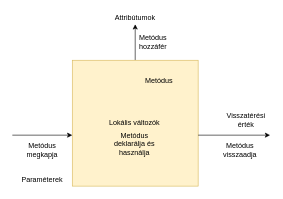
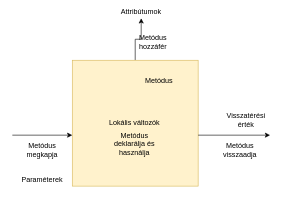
  <mxCell id="0" />
  <mxCell id="1" parent="0" />
  <mxCell id="2" value="" style="edgeStyle=orthogonalEdgeStyle;rounded=0;orthogonalLoop=1;jettySize=auto;html=1;" edge="1" parent="1" source="3" target="9"><mxGeometry relative="1" as="geometry" /></mxCell>
  <mxCell id="3" value="" style="rounded=0;whiteSpace=wrap;html=1;fillColor=#fff2cc;strokeColor=#d6b656;" vertex="1" parent="1"><mxGeometry x="120" y="100" width="210" height="210" as="geometry" /></mxCell>
  <mxCell id="4" value="Metódus" style="text;html=1;strokeColor=none;fillColor=none;align=center;verticalAlign=middle;whiteSpace=wrap;rounded=0;" vertex="1" parent="1"><mxGeometry x="245" y="125" width="40" height="20" as="geometry" /></mxCell>
  <mxCell id="5" value="" style="endArrow=classic;html=1;entryX=0;entryY=0.5;entryDx=0;entryDy=0;" edge="1" parent="1"><mxGeometry width="50" height="50" relative="1" as="geometry"><mxPoint x="20" y="225" as="sourcePoint" /><mxPoint x="120" y="225" as="targetPoint" /></mxGeometry></mxCell>
  <mxCell id="6" value="" style="endArrow=classic;html=1;exitX=1;exitY=0.5;exitDx=0;exitDy=0;" edge="1" parent="1"><mxGeometry width="50" height="50" relative="1" as="geometry"><mxPoint x="330" y="225" as="sourcePoint" /><mxPoint x="450" y="225" as="targetPoint" /></mxGeometry></mxCell>
  <mxCell id="7" value="Paraméterek" style="text;html=1;strokeColor=none;fillColor=none;align=center;verticalAlign=middle;whiteSpace=wrap;rounded=0;" vertex="1" parent="1"><mxGeometry x="50" y="290" width="40" height="20" as="geometry" /></mxCell>
  <mxCell id="8" value="Lokális változók" style="text;html=1;strokeColor=none;fillColor=none;align=center;verticalAlign=middle;whiteSpace=wrap;rounded=0;" vertex="1" parent="1"><mxGeometry x="174" y="195" width="100" height="20" as="geometry" /></mxCell>
- <mxCell id="9" value="Attribútumok" style="text;html=1;strokeColor=none;fillColor=none;align=center;verticalAlign=middle;whiteSpace=wrap;rounded=0;" vertex="1" parent="1"><mxGeometry x="205" y="20" width="40" height="20" as="geometry" /></mxCell>
+ <mxCell id="9" value="Attribútumok" style="text;html=1;strokeColor=none;fillColor=none;align=center;verticalAlign=middle;whiteSpace=wrap;rounded=0;" vertex="1" parent="1"><mxGeometry x="215" y="10" width="40" height="20" as="geometry" /></mxCell>
  <mxCell id="10" value="Visszatérési érték" style="text;html=1;strokeColor=none;fillColor=none;align=center;verticalAlign=middle;whiteSpace=wrap;rounded=0;" vertex="1" parent="1"><mxGeometry x="390" y="190" width="40" height="20" as="geometry" /></mxCell>
  <mxCell id="11" value="Metódus hozzáfér" style="text;html=1;strokeColor=none;fillColor=none;align=center;verticalAlign=middle;whiteSpace=wrap;rounded=0;" vertex="1" parent="1"><mxGeometry x="235" y="60" width="40" height="20" as="geometry" /></mxCell>
  <mxCell id="12" value="Metódus megkapja" style="text;html=1;strokeColor=none;fillColor=none;align=center;verticalAlign=middle;whiteSpace=wrap;rounded=0;" vertex="1" parent="1"><mxGeometry x="50" y="240" width="40" height="20" as="geometry" /></mxCell>
  <mxCell id="13" value="Metódus visszaadja" style="text;html=1;strokeColor=none;fillColor=none;align=center;verticalAlign=middle;whiteSpace=wrap;rounded=0;" vertex="1" parent="1"><mxGeometry x="380" y="240" width="40" height="20" as="geometry" /></mxCell>
  <mxCell id="14" value="Metódus deklarálja és használja" style="text;html=1;strokeColor=none;fillColor=none;align=center;verticalAlign=middle;whiteSpace=wrap;rounded=0;" vertex="1" parent="1"><mxGeometry x="174" y="230" width="100" height="20" as="geometry" /></mxCell>
